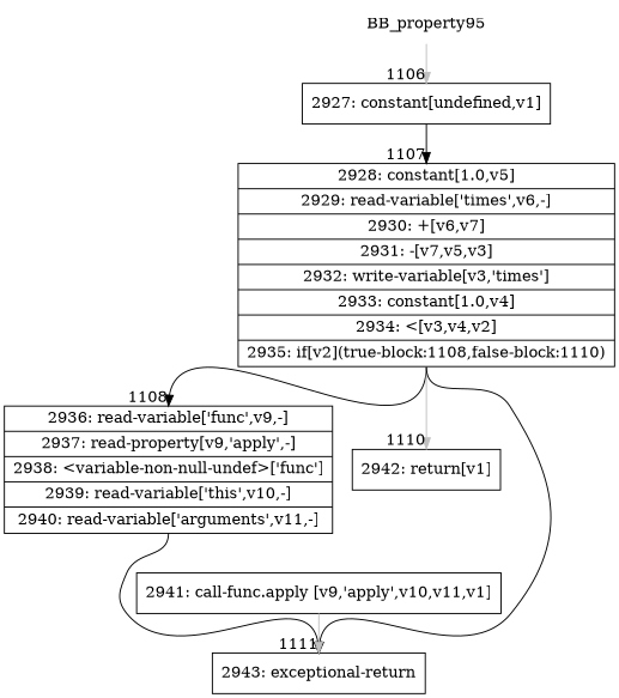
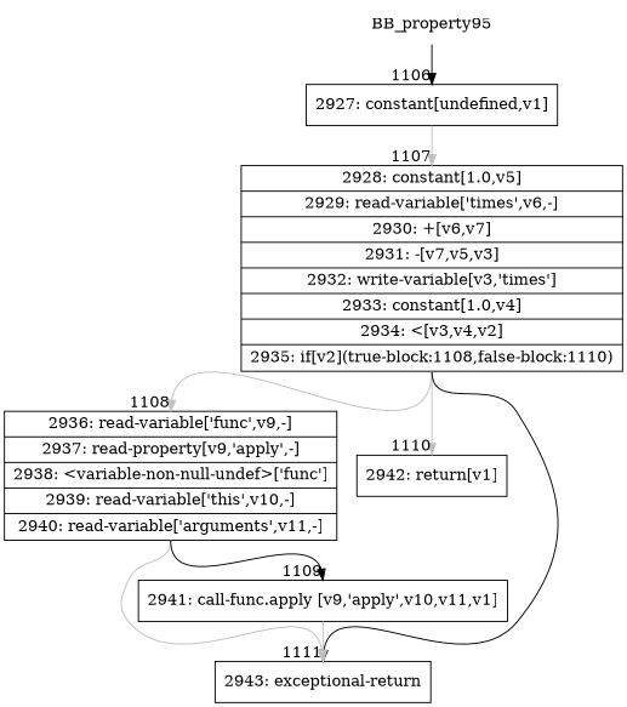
  digraph {
    rankdir=TD
    node [shape=record]
    edge [headport=n tailport=s]
    n1 [label=BB_property95 shape=none]
    n2 [label="{2927: constant[undefined,v1]}"]
    n3 [label="{2928: constant[1.0,v5]|2929: read-variable['times',v6,-]|2930: +[v6,v7]|2931: -[v7,v5,v3]|2932: write-variable[v3,'times']|2933: constant[1.0,v4]|2934: \<[v3,v4,v2]|2935: if[v2](true-block:1108,false-block:1110)}"]
    n4 [label="{2936: read-variable['func',v9,-]|2937: read-property[v9,'apply',-]|2938: \<variable-non-null-undef\>['func']|2939: read-variable['this',v10,-]|2940: read-variable['arguments',v11,-]}"]
    n5 [label="{2942: return[v1]}"]
    n6 [label="{2943: exceptional-return}"]
    n7 [label="{2941: call-func.apply [v9,'apply',v10,v11,v1]}"]
-   n1 -> n2 [headlabel="    1106" color=gray]
-   n2 -> n3 [headlabel="      1107"]
-   n3 -> n4 [headlabel="      1108"]
+   n1 -> n2 [headlabel="    1106"]
+   n2 -> n3 [headlabel="      1107" color=gray]
+   n3 -> n4 [headlabel="      1108" color=gray]
    n3 -> n5 [color=gray headlabel="      1110"]
    n3 -> n6 [color=black headlabel="      1111"]
-   n4 -> n6 [color=black]
+   n4 -> n6 [color=gray]
+   n4 -> n7 [headlabel="      1109"]
    n7 -> n6 [color=gray]
  }
